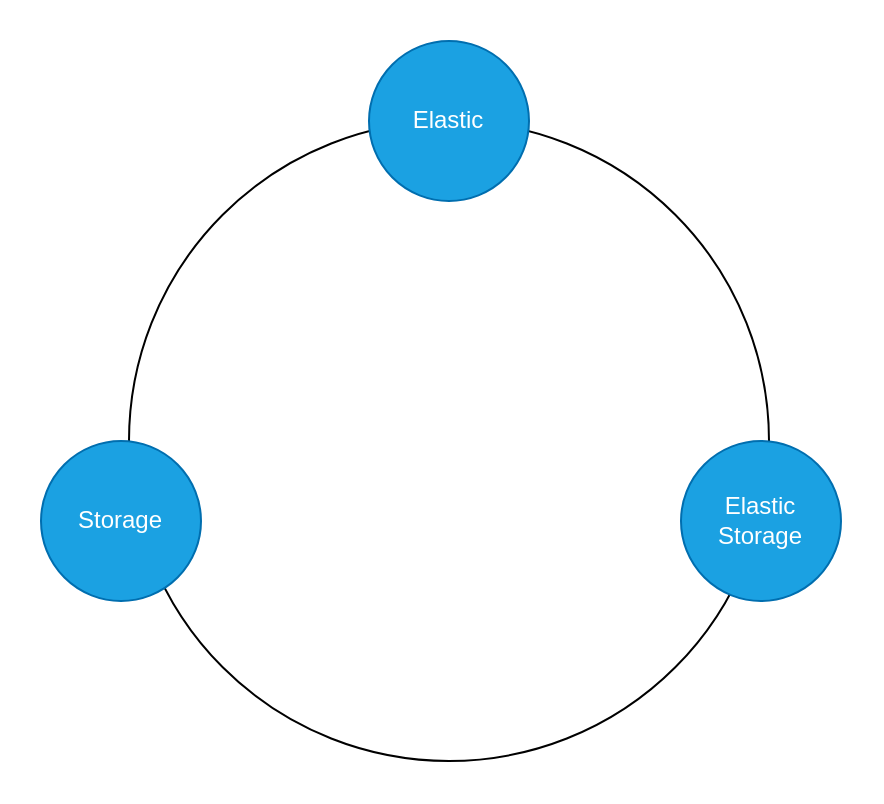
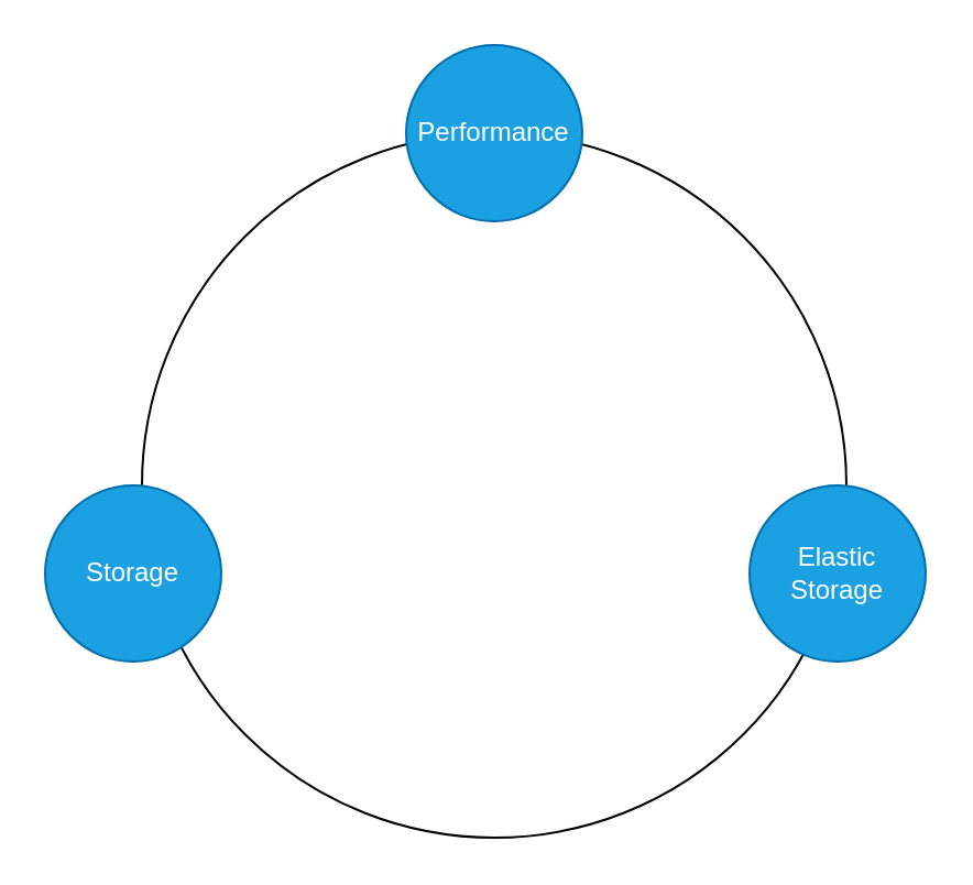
  <mxCell id="0" />
  <mxCell id="1" parent="0" />
  <mxCell id="2" value="" style="ellipse;whiteSpace=wrap;html=1;aspect=fixed;" vertex="1" parent="1"><mxGeometry x="64" y="60" width="320" height="320" as="geometry" /></mxCell>
- <mxCell id="3" value="Elastic" style="ellipse;whiteSpace=wrap;html=1;aspect=fixed;fillColor=#1ba1e2;fontColor=#ffffff;strokeColor=#006EAF;" vertex="1" parent="1"><mxGeometry x="184" y="20" width="80" height="80" as="geometry" /></mxCell>
+ <mxCell id="3" value="Performance" style="ellipse;whiteSpace=wrap;html=1;aspect=fixed;fillColor=#1ba1e2;fontColor=#ffffff;strokeColor=#006EAF;" vertex="1" parent="1"><mxGeometry x="184" y="20" width="80" height="80" as="geometry" /></mxCell>
  <mxCell id="4" value="Storage" style="ellipse;whiteSpace=wrap;html=1;aspect=fixed;fillColor=#1ba1e2;fontColor=#ffffff;strokeColor=#006EAF;" vertex="1" parent="1"><mxGeometry x="20" y="220" width="80" height="80" as="geometry" /></mxCell>
  <mxCell id="5" value="Elastic Storage" style="ellipse;whiteSpace=wrap;html=1;aspect=fixed;fillColor=#1ba1e2;fontColor=#ffffff;strokeColor=#006EAF;" vertex="1" parent="1"><mxGeometry x="340" y="220" width="80" height="80" as="geometry" /></mxCell>
